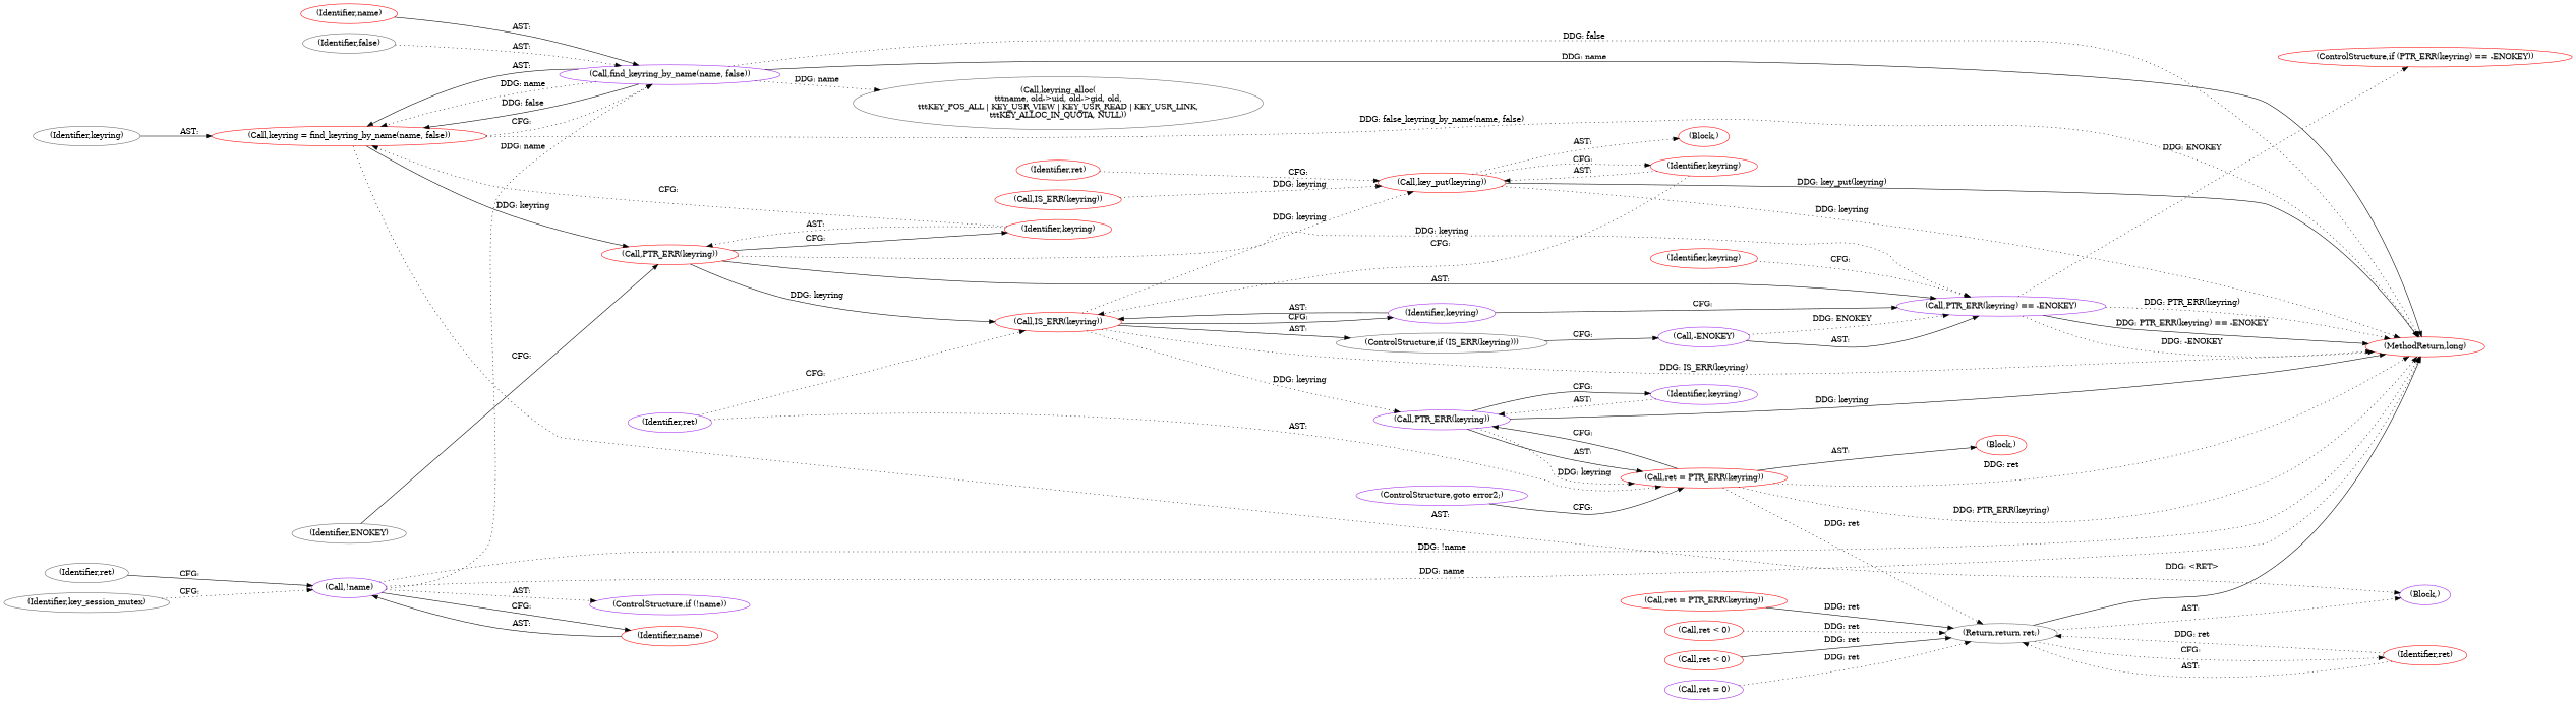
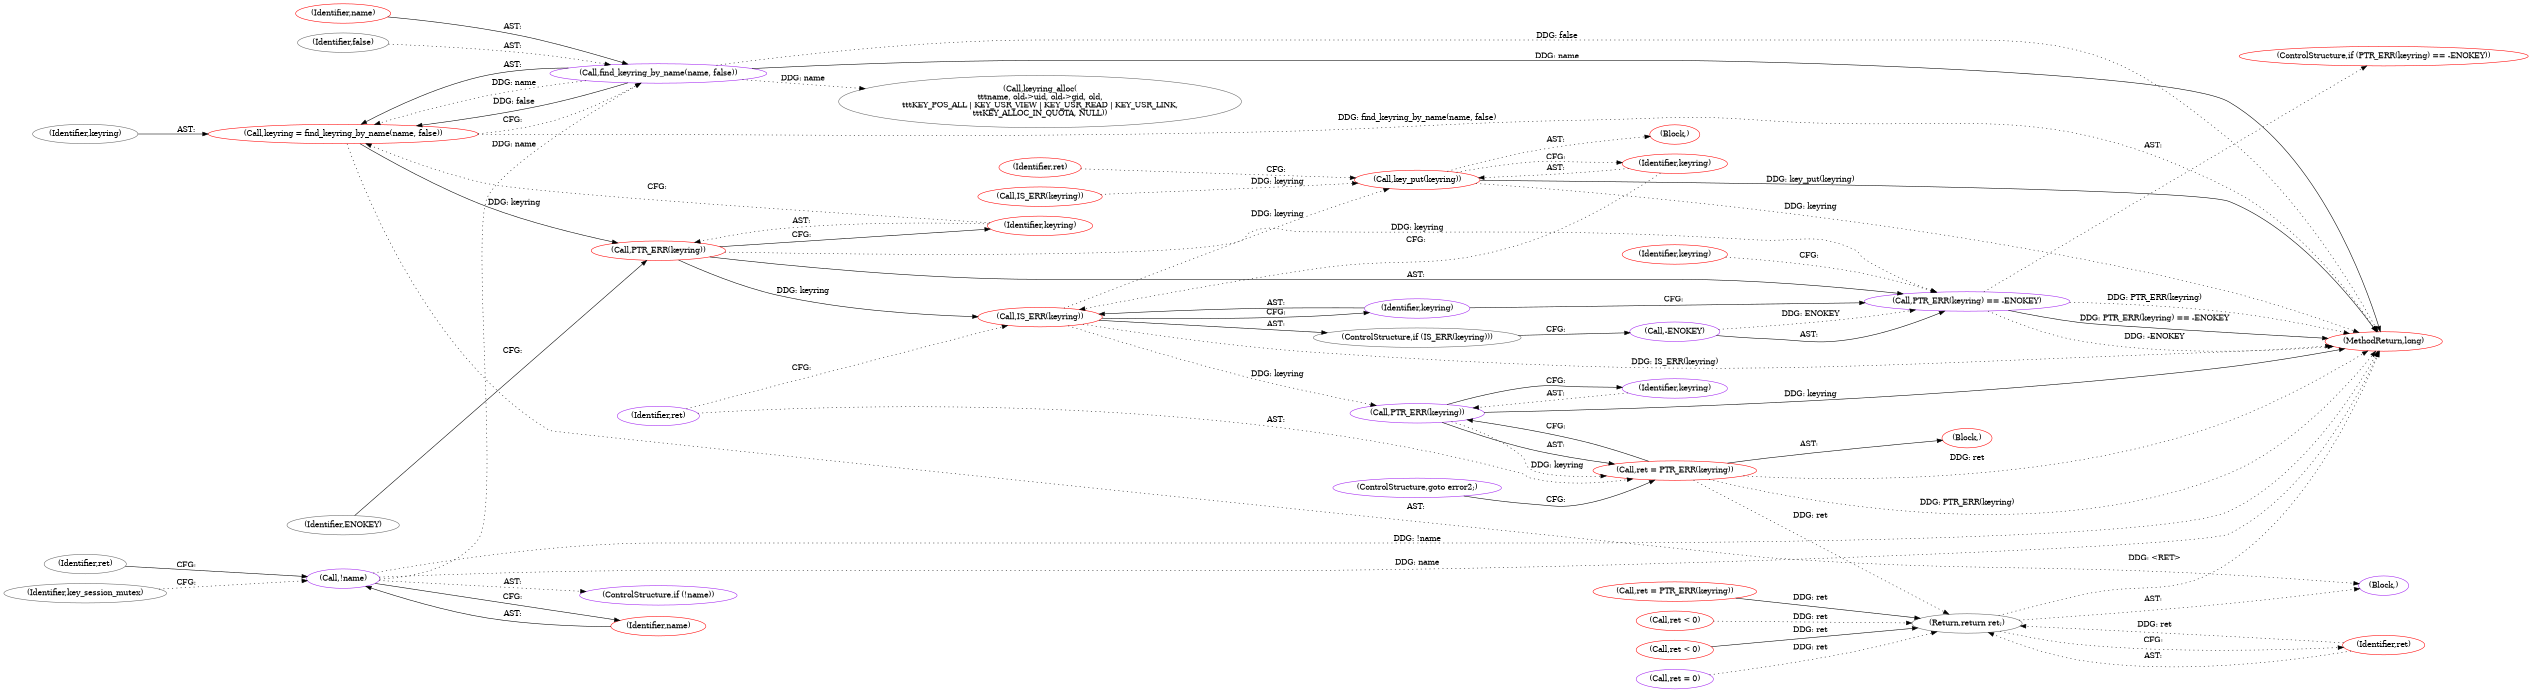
  digraph {
    rankdir=LR
    node [color=red]
    edge [style=dotted]
    n1 [label="(Call,keyring = find_keyring_by_name(name, false))"]
    n2 [color=purple label="(Call,find_keyring_by_name(name, false))"]
    n3 [label="(Call,PTR_ERR(keyring))"]
    n4 [color=purple label="(Block,)"]
    n5 [label="(MethodReturn,long)"]
    n6 [color=gray40 label="(Call,keyring_alloc(\n\t\t\tname, old->uid, old->gid, old,\n\t\t\tKEY_POS_ALL | KEY_USR_VIEW | KEY_USR_READ | KEY_USR_LINK,\n\t\t\tKEY_ALLOC_IN_QUOTA, NULL))"]
    n7 [color=purple label="(Call,PTR_ERR(keyring) == -ENOKEY)"]
    n8 [label="(Call,IS_ERR(keyring))"]
    n9 [label="(Identifier,keyring)"]
    n10 [color=gray40 label="(Identifier,false)"]
    n11 [color=purple label="(Call,!name)"]
    n12 [label="(Identifier,name)"]
    n13 [color=purple label="(ControlStructure,if (!name))"]
    n14 [label="(ControlStructure,if (PTR_ERR(keyring) == -ENOKEY))"]
    n15 [color=purple label="(Call,PTR_ERR(keyring))"]
    n16 [label="(Call,key_put(keyring))"]
    n17 [color=purple label="(Identifier,keyring)"]
    n18 [color=gray40 label="(ControlStructure,if (IS_ERR(keyring)))"]
    n19 [color=purple label="(Call,-ENOKEY)"]
    n20 [label="(Call,ret = PTR_ERR(keyring))"]
    n21 [color=purple label="(Identifier,keyring)"]
    n22 [label="(Block,)"]
    n23 [label="(Identifier,keyring)"]
    n24 [color=gray40 label="(Return,return ret;)"]
    n25 [label="(Block,)"]
    n26 [label="(Identifier,ret)"]
    n27 [color=purple label="(Call,ret = 0)"]
    n28 [color=gray40 label="(Identifier,ENOKEY)"]
    n29 [color=purple label="(ControlStructure,goto error2;)"]
    n30 [color=gray40 label="(Identifier,ret)"]
    n31 [label="(Identifier,ret)"]
    n32 [label="(Call,ret = PTR_ERR(keyring))"]
    n33 [label="(Call,ret < 0)"]
    n34 [color=gray40 label="(Identifier,keyring)"]
    n35 [label="(Identifier,keyring)"]
    n36 [color=purple label="(Identifier,ret)"]
    n37 [label="(Call,IS_ERR(keyring))"]
    n38 [color=gray40 label="(Identifier,key_session_mutex)"]
    n39 [label="(Call,ret < 0)"]
    n40 [label="(Identifier,name)"]
    n1 -> n2 [label="CFG: "]
    n1 -> n3 [label="DDG: keyring" style=solid]
    n1 -> n4 [label="AST: "]
-   n1 -> n5 [label="DDG: false_keyring_by_name(name, false)"]
+   n1 -> n5 [label="DDG: find_keyring_by_name(name, false)"]
    n2 -> n1 [label="AST: " style=solid]
    n2 -> n1 [label="DDG: name"]
    n2 -> n1 [label="DDG: false" style=solid]
    n2 -> n5 [label="DDG: name" style=solid]
    n2 -> n5 [label="DDG: false"]
    n2 -> n6 [label="DDG: name"]
    n3 -> n7 [label="AST: " style=solid]
    n3 -> n7 [label="DDG: keyring"]
    n3 -> n8 [label="DDG: keyring" style=solid]
    n3 -> n9 [label="CFG: " style=solid]
    n7 -> n5 [label="DDG: -ENOKEY"]
    n7 -> n5 [label="DDG: PTR_ERR(keyring)"]
    n7 -> n5 [label="DDG: PTR_ERR(keyring) == -ENOKEY" style=solid]
-   n7 -> n14 [label="DDG: ENOKEY"]
+   n7 -> n14 [label="AST: "]
    n8 -> n5 [label="DDG: IS_ERR(keyring)"]
    n8 -> n15 [label="DDG: keyring"]
    n8 -> n16 [label="DDG: keyring"]
    n8 -> n17 [label="CFG: " style=solid]
    n8 -> n18 [label="AST: " style=solid]
    n9 -> n1 [label="CFG: "]
    n9 -> n3 [label="AST: "]
    n10 -> n2 [label="AST: "]
    n11 -> n2 [label="DDG: name"]
    n11 -> n5 [label="DDG: name"]
    n11 -> n5 [label="DDG: !name"]
    n11 -> n12 [label="CFG: " style=solid]
    n11 -> n13 [label="AST: "]
    n12 -> n11 [label="AST: " style=solid]
    n15 -> n5 [label="DDG: keyring" style=solid]
    n15 -> n20 [label="AST: " style=solid]
    n15 -> n20 [label="DDG: keyring"]
    n15 -> n21 [label="CFG: " style=solid]
    n16 -> n5 [label="DDG: key_put(keyring)" style=solid]
    n16 -> n5 [label="DDG: keyring"]
    n16 -> n22 [label="AST: "]
    n16 -> n23 [label="CFG: "]
    n17 -> n7 [label="CFG: " style=solid]
    n17 -> n8 [label="AST: " style=solid]
    n18 -> n19 [label="CFG: " style=solid]
    n19 -> n7 [label="AST: " style=solid]
    n19 -> n7 [label="DDG: ENOKEY"]
    n20 -> n5 [label="DDG: PTR_ERR(keyring)"]
    n20 -> n5 [label="DDG: ret"]
    n20 -> n15 [label="CFG: " style=solid]
    n20 -> n24 [label="DDG: ret"]
    n20 -> n25 [label="AST: " style=solid]
    n21 -> n15 [label="AST: "]
    n23 -> n8 [label="CFG: "]
    n23 -> n16 [label="AST: "]
    n24 -> n4 [label="AST: "]
-   n24 -> n5 [label="DDG: <RET>" style=solid]
+   n24 -> n5 [label="DDG: <RET>"]
    n24 -> n26 [label="CFG: "]
    n26 -> n24 [label="AST: "]
    n26 -> n24 [label="DDG: ret"]
    n27 -> n24 [label="DDG: ret"]
    n28 -> n3 [label="CFG: " style=solid]
    n29 -> n20 [label="CFG: " style=solid]
    n30 -> n11 [label="CFG: " style=solid]
    n31 -> n16 [label="CFG: "]
    n32 -> n24 [label="DDG: ret" style=solid]
    n33 -> n24 [label="DDG: ret"]
    n34 -> n1 [label="AST: " style=solid]
    n35 -> n7 [label="CFG: "]
    n36 -> n8 [label="CFG: "]
    n36 -> n20 [label="AST: "]
    n37 -> n16 [label="DDG: keyring"]
    n38 -> n11 [label="CFG: "]
    n39 -> n24 [label="DDG: ret" style=solid]
    n40 -> n2 [label="AST: " style=solid]
  }
